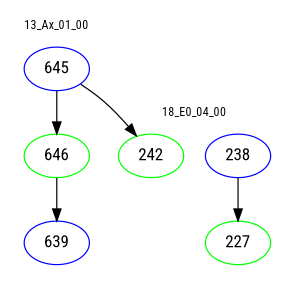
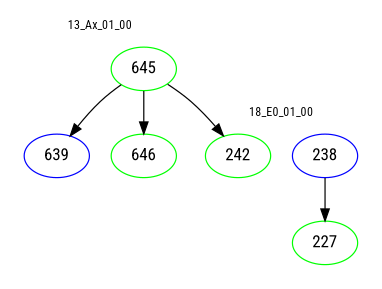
  digraph {
    fontname="Roboto Condensed"
    node [color=blue fontname="Roboto Condensed"]
    edge [color=black fontname="Roboto Condensed"]
-   n1 [label=645]
+   n1 [color=green label=645]
    n2 [label=639]
    n3 [color=green label=646]
    n4 [label=238]
    n5 [color=green label=227]
    n6 [color=green label=242]
    subgraph cluster_1 {
      color=white
      fontsize=10
      label="13_Ax_01_00"
      n1
      n2
      n3
    }
    subgraph cluster_2 {
      color=white
      fontsize=10
-     label="18_E0_04_00"
+     label="18_E0_01_00"
      n4
      n5
      n6
    }
-   n3 -> n2
+   n1 -> n2
    n1 -> n3
    n1 -> n6
    n4 -> n5
  }
